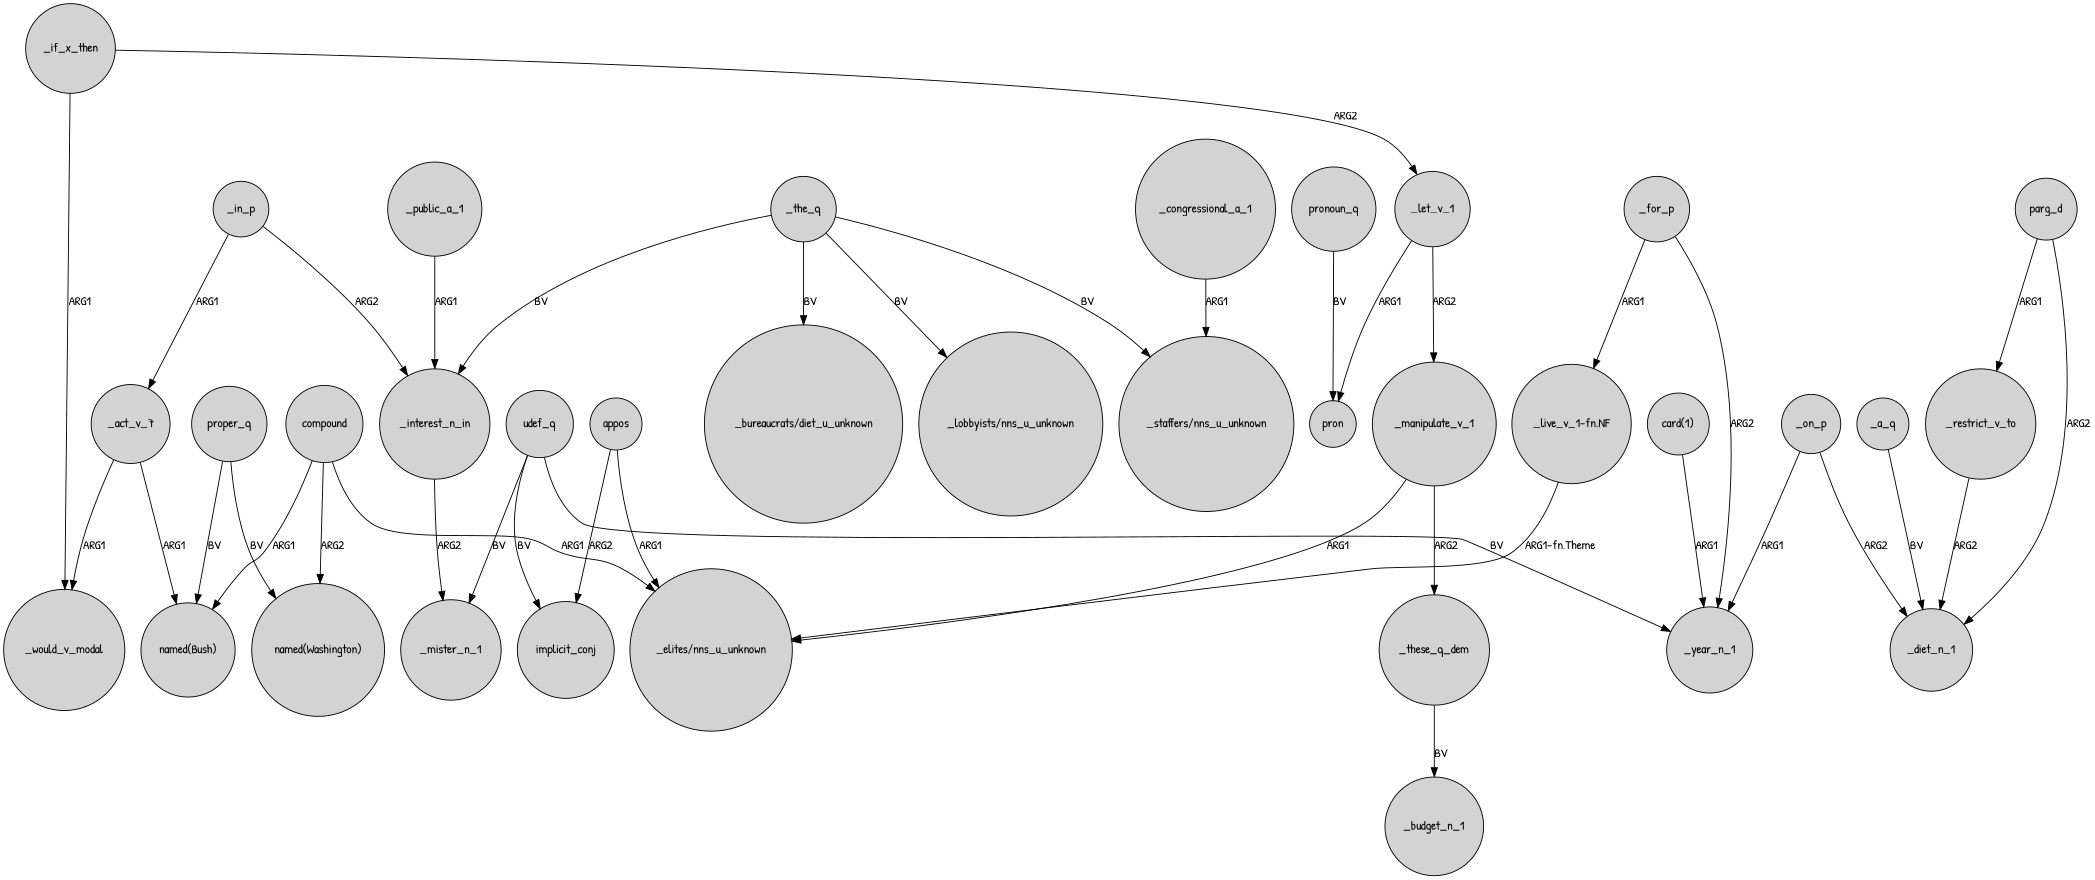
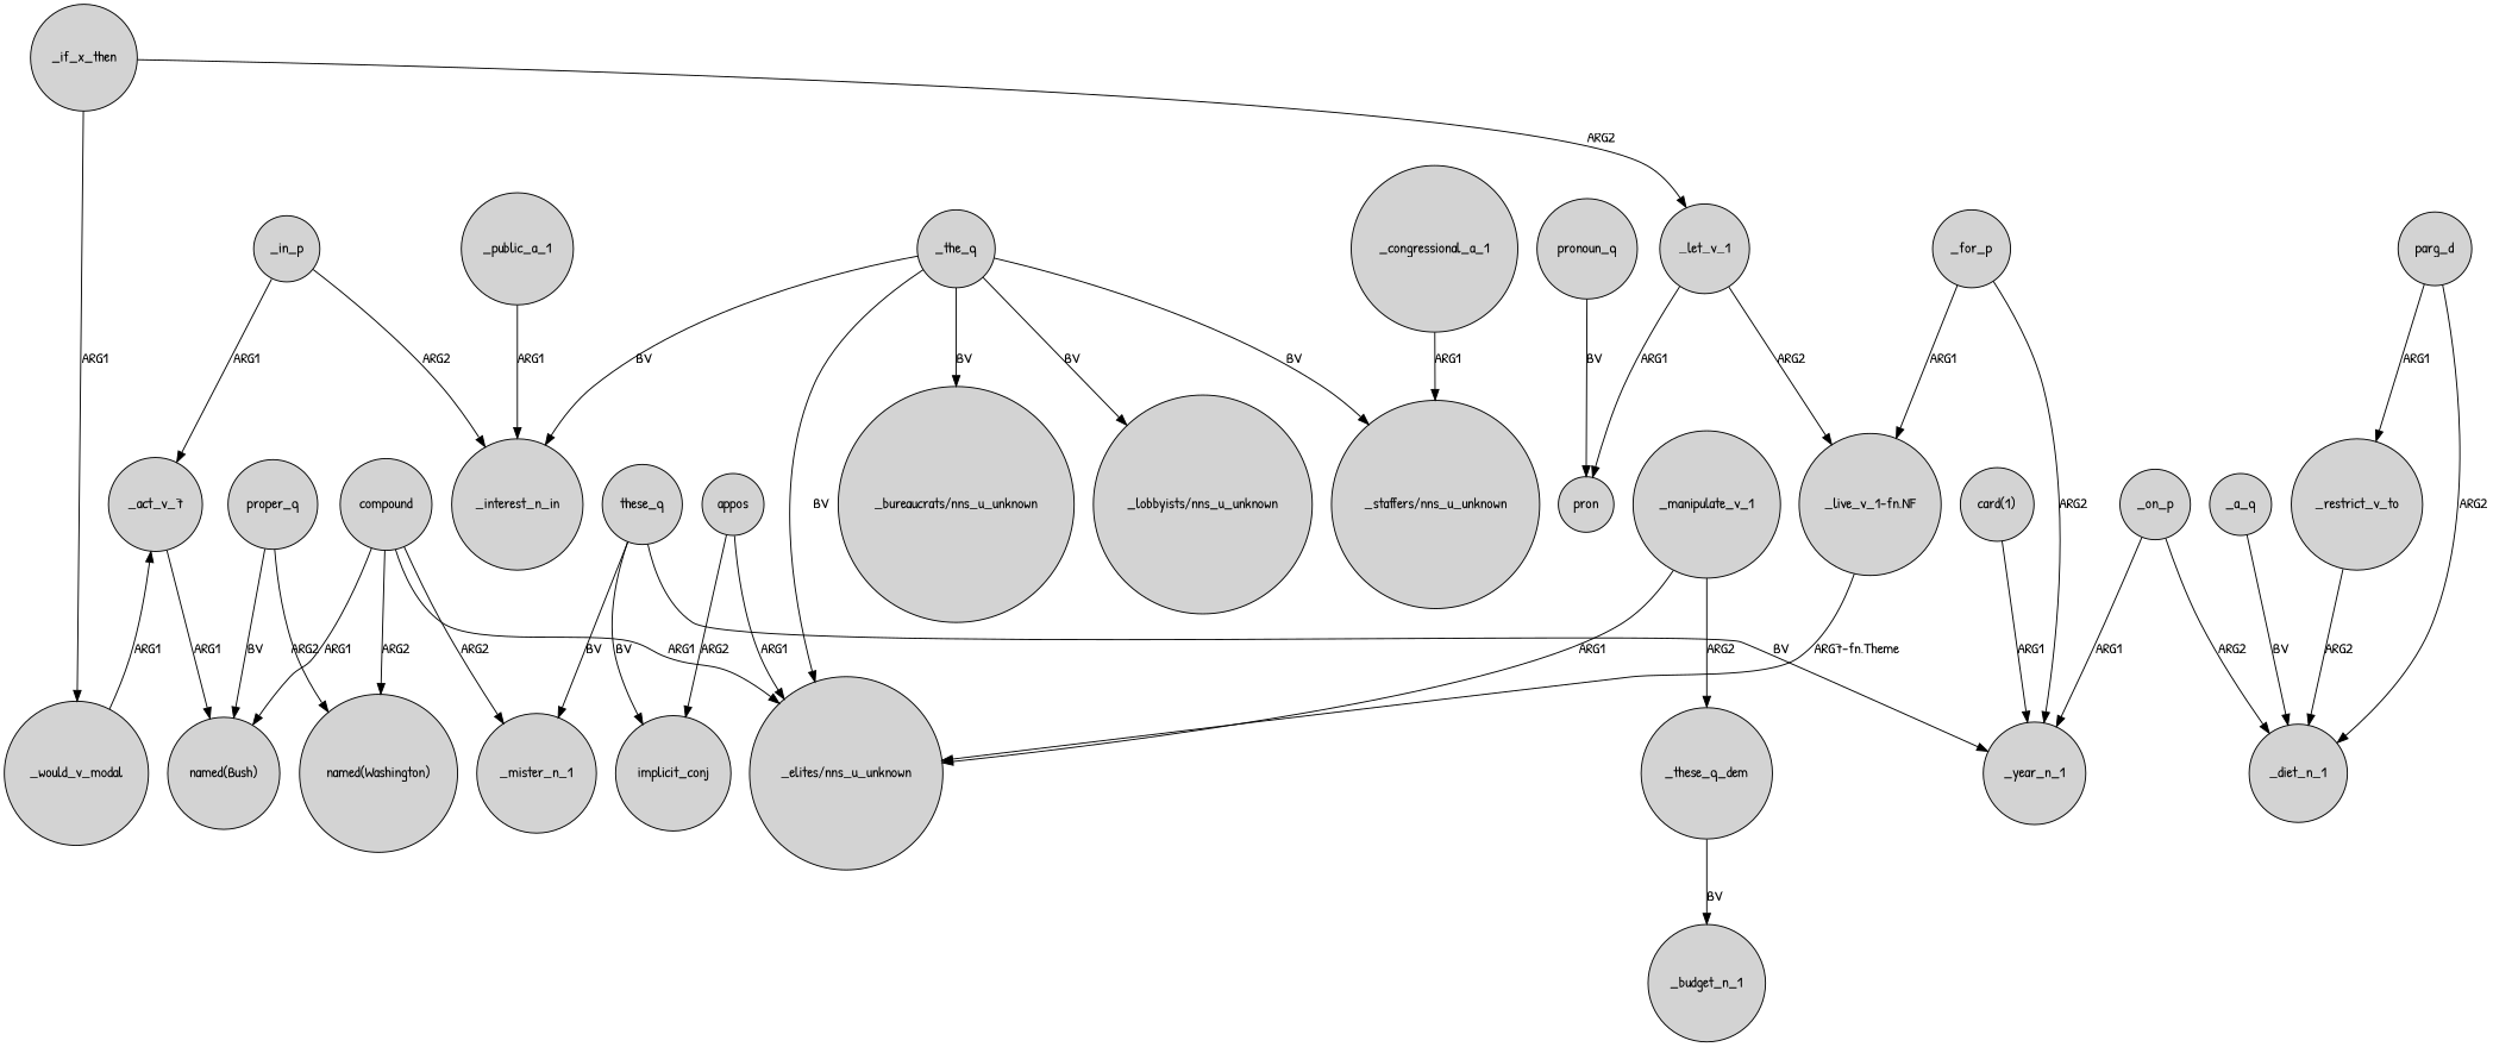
  digraph {
    fontname="Patrick Hand"
    node [fontname="Patrick Hand" shape=circle style=filled]
    edge [fontname="Patrick Hand"]
    n1 [label=_act_v_7]
    _in_p
    _interest_n_in
    "named(Bush)"
-   udef_q
+   udef_q [label=these_q]
    _year_n_1
    _mister_n_1
    implicit_conj
    _for_p
    "_live_v_1-fn.NF"
    "_elites/nns_u_unknown"
    _manipulate_v_1
    _these_q_dem
    _the_q
    "_lobbyists/nns_u_unknown"
-   "_bureaucrats/nns_u_unknown" [label="_bureaucrats/diet_u_unknown"]
+   "_bureaucrats/nns_u_unknown"
    "_staffers/nns_u_unknown"
    appos
    compound
    "named(Washington)"
    _budget_n_1
    _on_p
    _diet_n_1
    _let_v_1
    pron
    _would_v_modal
    proper_q
    pronoun_q
    _public_a_1
    _a_q
    parg_d
    _restrict_v_to
    "card(1)"
    _if_x_then
    _congressional_a_1
    n1 -> "named(Bush)" [label=ARG1]
    _in_p -> n1 [label=ARG1]
    _in_p -> _interest_n_in [label=ARG2]
    udef_q -> _year_n_1 [label=BV]
    udef_q -> _mister_n_1 [label=BV]
    udef_q -> implicit_conj [label=BV]
    _for_p -> _year_n_1 [label=ARG2]
    _for_p -> "_live_v_1-fn.NF" [label=ARG1]
-   "_live_v_1-fn.NF" -> "_elites/nns_u_unknown" [label="ARG1-fn.Theme"]
+   "_live_v_1-fn.NF" -> "_elites/nns_u_unknown" [label="ARG7-fn.Theme"]
    _manipulate_v_1 -> "_elites/nns_u_unknown" [label=ARG1]
    _manipulate_v_1 -> _these_q_dem [label=ARG2]
    _these_q_dem -> _budget_n_1 [label=BV]
    _the_q -> _interest_n_in [label=BV]
+   _the_q -> "_elites/nns_u_unknown" [label=BV]
    _the_q -> "_lobbyists/nns_u_unknown" [label=BV]
    _the_q -> "_bureaucrats/nns_u_unknown" [label=BV]
    _the_q -> "_staffers/nns_u_unknown" [label=BV]
    appos -> implicit_conj [label=ARG2]
    appos -> "_elites/nns_u_unknown" [label=ARG1]
    compound -> "named(Bush)" [label=ARG1]
-   _interest_n_in -> _mister_n_1 [label=ARG2]
+   compound -> _mister_n_1 [label=ARG2]
    compound -> "_elites/nns_u_unknown" [label=ARG1]
    compound -> "named(Washington)" [label=ARG2]
    _on_p -> _year_n_1 [label=ARG1]
    _on_p -> _diet_n_1 [label=ARG2]
-   _let_v_1 -> _manipulate_v_1 [label=ARG2]
+   _let_v_1 -> "_live_v_1-fn.NF" [label=ARG2]
    _let_v_1 -> pron [label=ARG1]
-   n1 -> _would_v_modal [label=ARG1]
+   _would_v_modal -> n1 [label=ARG1]
    proper_q -> "named(Bush)" [label=BV]
-   proper_q -> "named(Washington)" [label=BV]
+   proper_q -> "named(Washington)" [label=ARG2]
    pronoun_q -> pron [label=BV]
    _public_a_1 -> _interest_n_in [label=ARG1]
    _a_q -> _diet_n_1 [label=BV]
    parg_d -> _diet_n_1 [label=ARG2]
    parg_d -> _restrict_v_to [label=ARG1]
    _restrict_v_to -> _diet_n_1 [label=ARG2]
    "card(1)" -> _year_n_1 [label=ARG1]
    _if_x_then -> _let_v_1 [label=ARG2]
    _if_x_then -> _would_v_modal [label=ARG1]
    _congressional_a_1 -> "_staffers/nns_u_unknown" [label=ARG1]
  }
